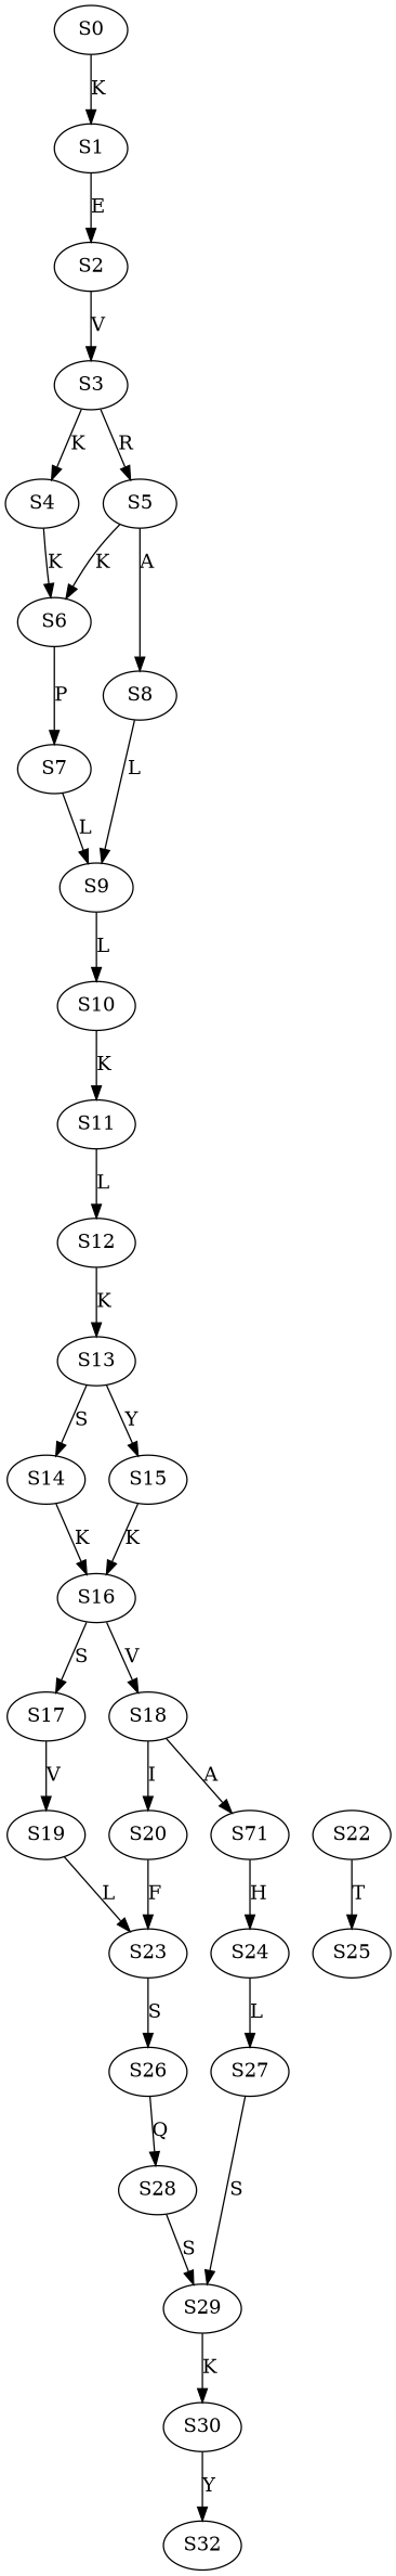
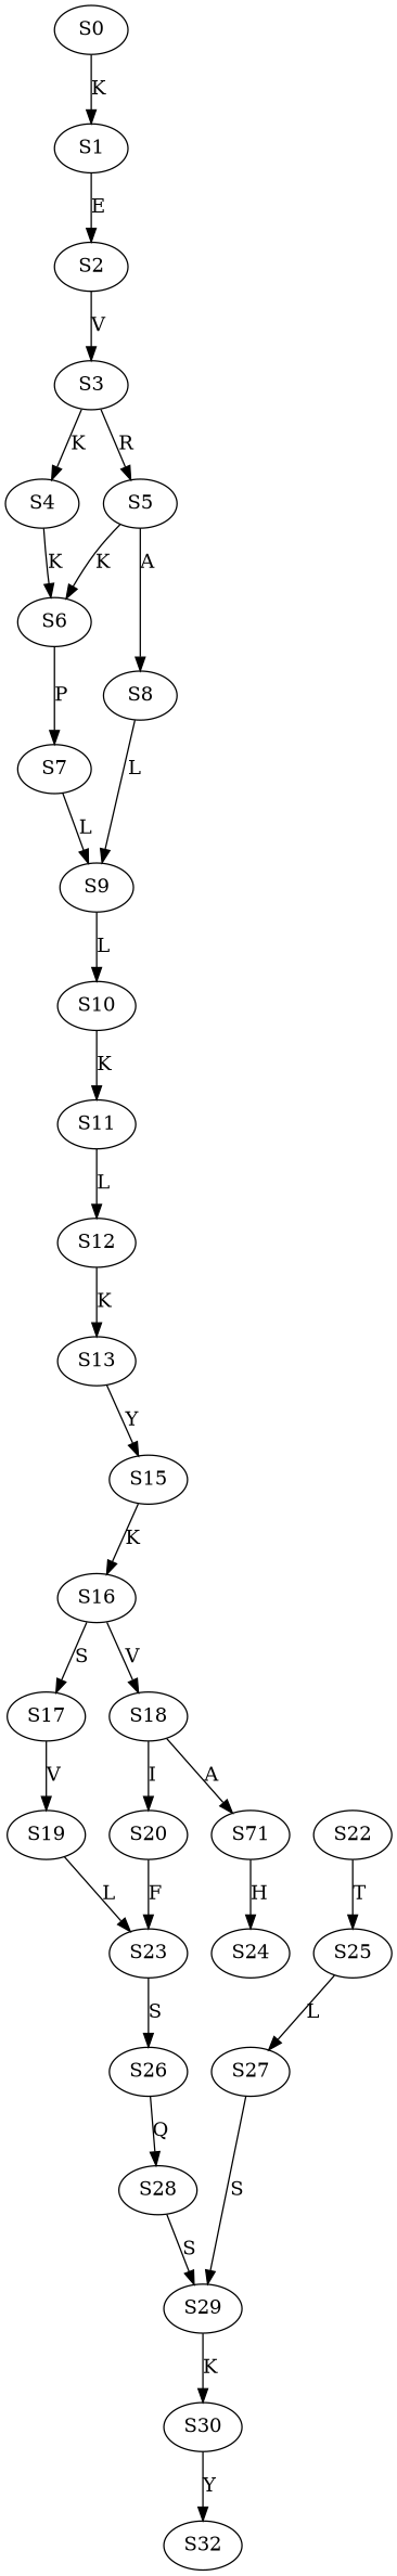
  strict digraph {
    S0
    S1
    S2
    S3
    S4
    S5
    S6
    S8
    S7
    S9
    S10
    S11
    S12
    S13
-   S14
    S15
    S16
    S17
    S18
    S19
    S20
    n22 [label=S71]
    S23
    S24
    S22
    S25
    S26
    S27
    S28
    S29
    S30
    S32
    S0 -> S1 [label=K]
    S1 -> S2 [label=E]
    S2 -> S3 [label=V]
    S3 -> S4 [label=K]
    S3 -> S5 [label=R]
    S4 -> S6 [label=K]
    S5 -> S6 [label=K]
    S5 -> S8 [label=A]
    S6 -> S7 [label=P]
    S8 -> S9 [label=L]
    S7 -> S9 [label=L]
    S9 -> S10 [label=L]
    S10 -> S11 [label=K]
    S11 -> S12 [label=L]
    S12 -> S13 [label=K]
-   S13 -> S14 [label=S]
    S13 -> S15 [label=Y]
-   S14 -> S16 [label=K]
    S15 -> S16 [label=K]
    S16 -> S17 [label=S]
    S16 -> S18 [label=V]
    S17 -> S19 [label=V]
    S18 -> S20 [label=I]
    S18 -> n22 [label=A]
    S19 -> S23 [label=L]
    S20 -> S23 [label=F]
    n22 -> S24 [label=H]
    S23 -> S26 [label=S]
    S22 -> S25 [label=T]
-   S24 -> S27 [label=L]
+   S25 -> S27 [label=L]
    S26 -> S28 [label=Q]
    S27 -> S29 [label=S]
    S28 -> S29 [label=S]
    S29 -> S30 [label=K]
    S30 -> S32 [label=Y]
  }
